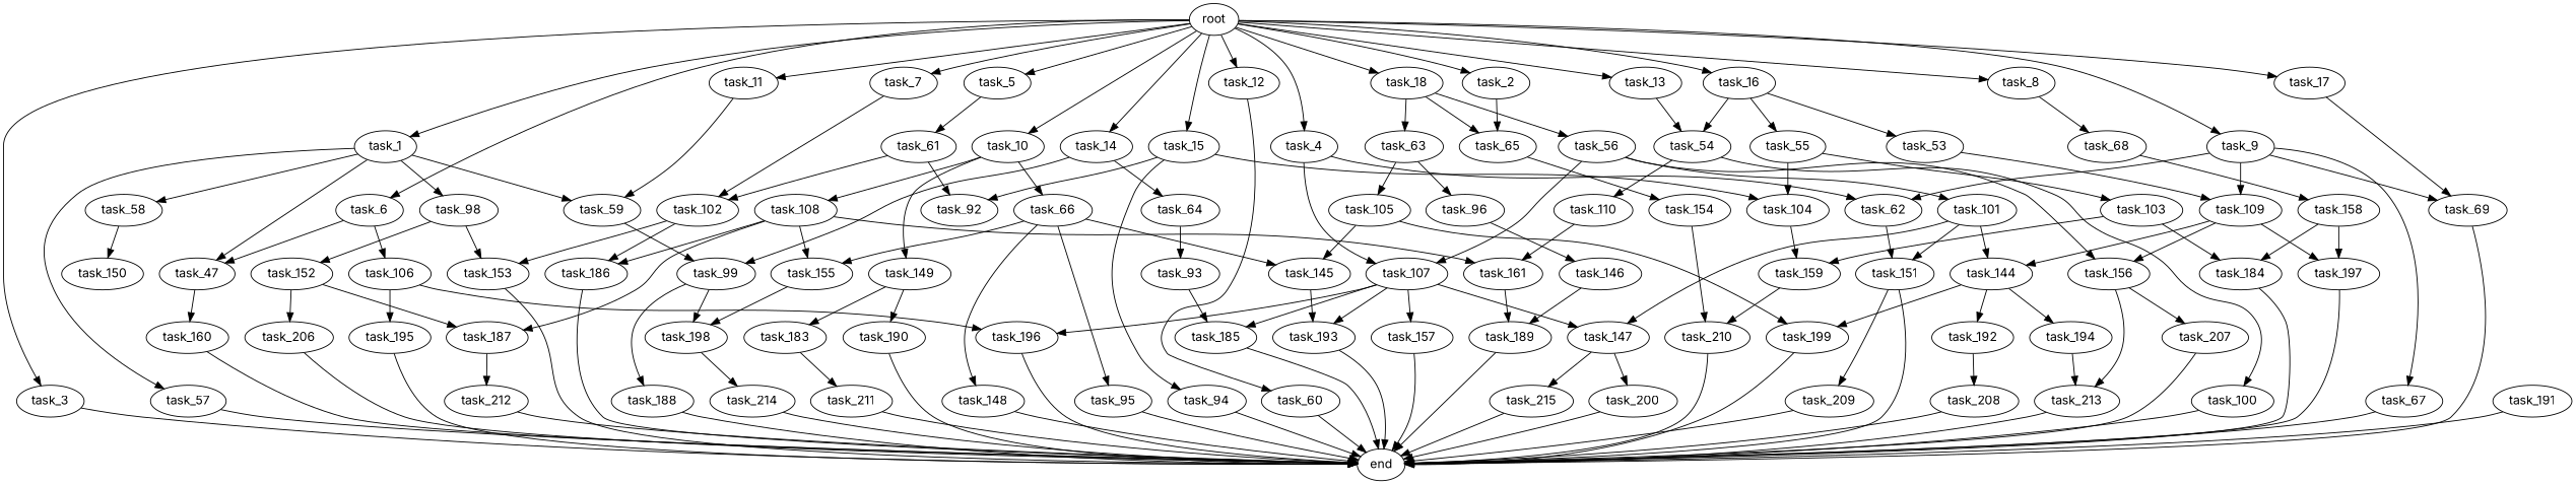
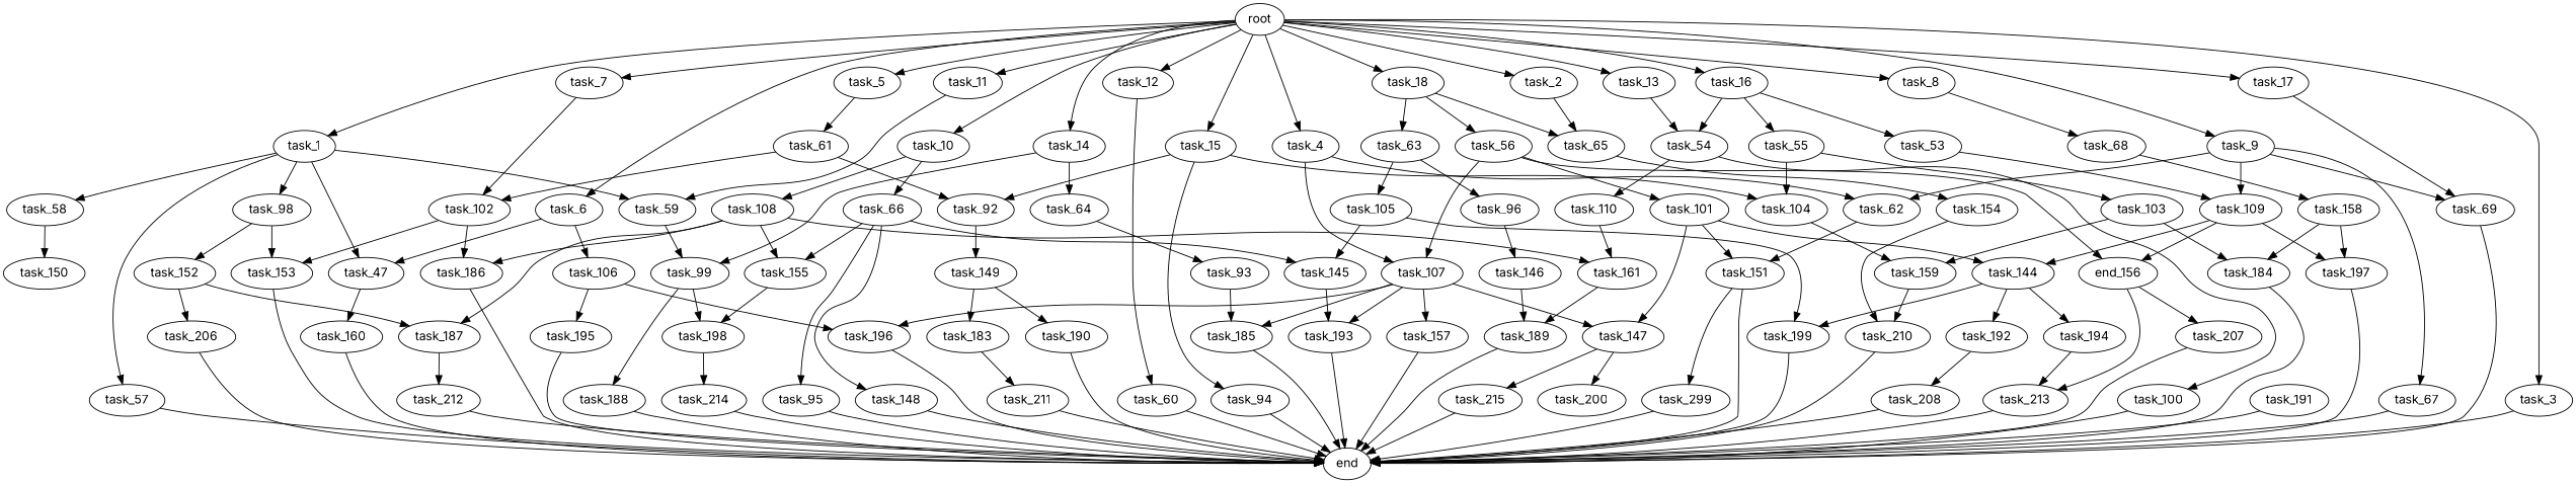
  digraph {
    fontname=Inter
    node [fontname=Inter]
    edge [fontname=Inter]
    root
    task_1
    task_2
    task_3
    task_4
    task_5
    task_6
    task_7
    task_8
    task_9
    task_10
    task_11
    task_12
    task_13
    task_14
    task_15
    task_16
    task_17
    task_18
    task_57
    task_58
    task_59
    n23 [label=task_47]
    task_98
    task_65
    end
    task_62
    task_107
    task_61
    task_106
    task_102
    task_68
    task_67
    task_69
    task_109
    task_66
    task_108
    task_60
    task_54
    task_64
    task_99
    task_92
    task_94
    task_104
    task_53
    task_55
    task_56
    task_63
    task_150
    task_160
    task_152
    task_153
    task_154
    task_151
    task_185
    task_147
    task_196
    task_157
    task_193
    task_195
    task_186
    task_158
-   task_156
+   task_156 [label=end_156]
    task_144
    task_197
    task_95
    task_145
    task_148
    task_155
    task_161
    task_187
    task_100
    task_110
    task_93
    task_188
    task_198
    task_149
    task_159
    task_103
    task_101
    task_96
    task_105
    task_184
    task_207
    task_213
-   task_209
+   task_209 [label=task_299]
    task_146
    task_199
    task_210
    task_183
    task_190
    task_189
    task_206
    task_214
    task_192
    task_194
    task_200
    task_215
    task_212
    task_208
    task_211
    task_191
    root -> task_1
    root -> task_2
    root -> task_3
    root -> task_4
    root -> task_5
    root -> task_6
    root -> task_7
    root -> task_8
    root -> task_9
    root -> task_10
    root -> task_11
    root -> task_12
    root -> task_13
    root -> task_14
    root -> task_15
    root -> task_16
    root -> task_17
    root -> task_18
    task_1 -> task_57
    task_1 -> task_58
    task_1 -> task_59
    task_1 -> n23
    task_1 -> task_98
    task_2 -> task_65
    task_3 -> end
    task_4 -> task_62
    task_4 -> task_107
    task_5 -> task_61
    task_6 -> n23
    task_6 -> task_106
    task_7 -> task_102
    task_8 -> task_68
    task_9 -> task_62
    task_9 -> task_67
    task_9 -> task_69
    task_9 -> task_109
    task_10 -> task_66
    task_10 -> task_108
    task_11 -> task_59
    task_12 -> task_60
    task_13 -> task_54
    task_14 -> task_64
    task_14 -> task_99
    task_15 -> task_92
    task_15 -> task_94
    task_15 -> task_104
    task_16 -> task_54
    task_16 -> task_53
    task_16 -> task_55
    task_17 -> task_69
    task_18 -> task_65
    task_18 -> task_56
    task_18 -> task_63
    task_57 -> end
    task_58 -> task_150
    task_59 -> task_99
    n23 -> task_160
    task_98 -> task_152
    task_98 -> task_153
    task_65 -> task_154
    task_62 -> task_151
    task_107 -> task_185
    task_107 -> task_147
    task_107 -> task_196
    task_107 -> task_157
    task_107 -> task_193
    task_61 -> task_102
    task_61 -> task_92
    task_106 -> task_196
    task_106 -> task_195
    task_102 -> task_153
    task_102 -> task_186
    task_68 -> task_158
    task_67 -> end
    task_69 -> end
    task_109 -> task_156
    task_109 -> task_144
    task_109 -> task_197
    task_66 -> task_95
    task_66 -> task_145
    task_66 -> task_148
    task_66 -> task_155
    task_108 -> task_186
    task_108 -> task_155
    task_108 -> task_161
    task_108 -> task_187
    task_60 -> end
    task_54 -> task_100
    task_54 -> task_110
    task_64 -> task_93
    task_99 -> task_188
    task_99 -> task_198
-   task_10 -> task_149
+   task_92 -> task_149
    task_94 -> end
    task_104 -> task_159
    task_53 -> task_109
    task_55 -> task_104
    task_55 -> task_103
    task_56 -> task_107
    task_56 -> task_156
    task_56 -> task_101
    task_63 -> task_96
    task_63 -> task_105
    task_160 -> end
    task_152 -> task_187
    task_152 -> task_206
    task_153 -> end
    task_154 -> task_210
    task_151 -> end
    task_151 -> task_209
    task_185 -> end
    task_147 -> task_200
    task_147 -> task_215
    task_196 -> end
    task_157 -> end
    task_193 -> end
    task_195 -> end
    task_186 -> end
    task_158 -> task_197
    task_158 -> task_184
    task_156 -> task_207
    task_156 -> task_213
    task_144 -> task_199
    task_144 -> task_192
    task_144 -> task_194
    task_197 -> end
    task_95 -> end
    task_145 -> task_193
    task_148 -> end
    task_155 -> task_198
    task_161 -> task_189
    task_187 -> task_212
    task_100 -> end
    task_110 -> task_161
    task_93 -> task_185
    task_188 -> end
    task_198 -> task_214
    task_149 -> task_183
    task_149 -> task_190
    task_159 -> task_210
    task_103 -> task_159
    task_103 -> task_184
    task_101 -> task_151
    task_101 -> task_147
    task_101 -> task_144
    task_96 -> task_146
    task_105 -> task_145
    task_105 -> task_199
    task_184 -> end
    task_207 -> end
    task_213 -> end
    task_209 -> end
    task_146 -> task_189
    task_199 -> end
    task_210 -> end
    task_183 -> task_211
    task_190 -> end
    task_189 -> end
    task_206 -> end
    task_214 -> end
    task_192 -> task_208
    task_194 -> task_213
-   task_200 -> end
    task_215 -> end
    task_212 -> end
    task_208 -> end
    task_211 -> end
    task_191 -> end
  }
